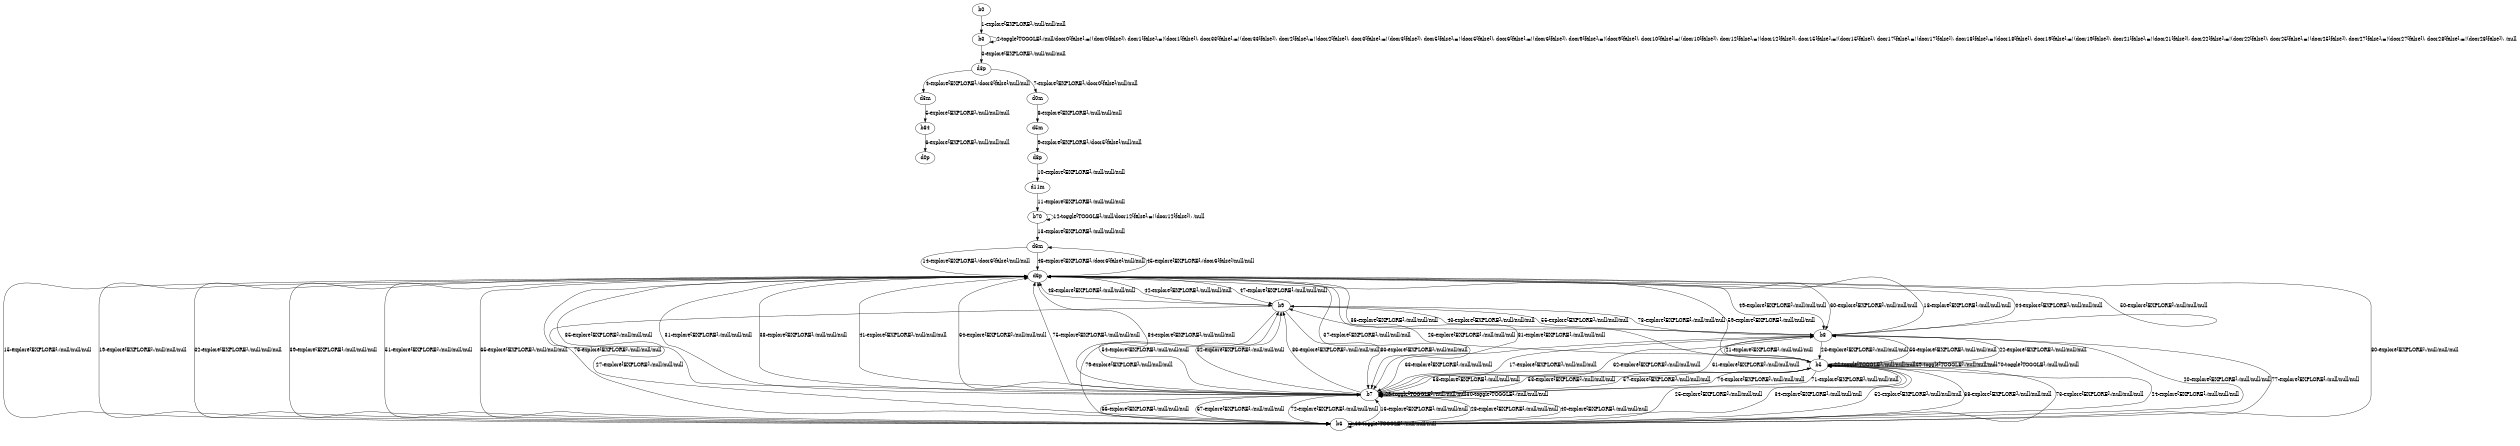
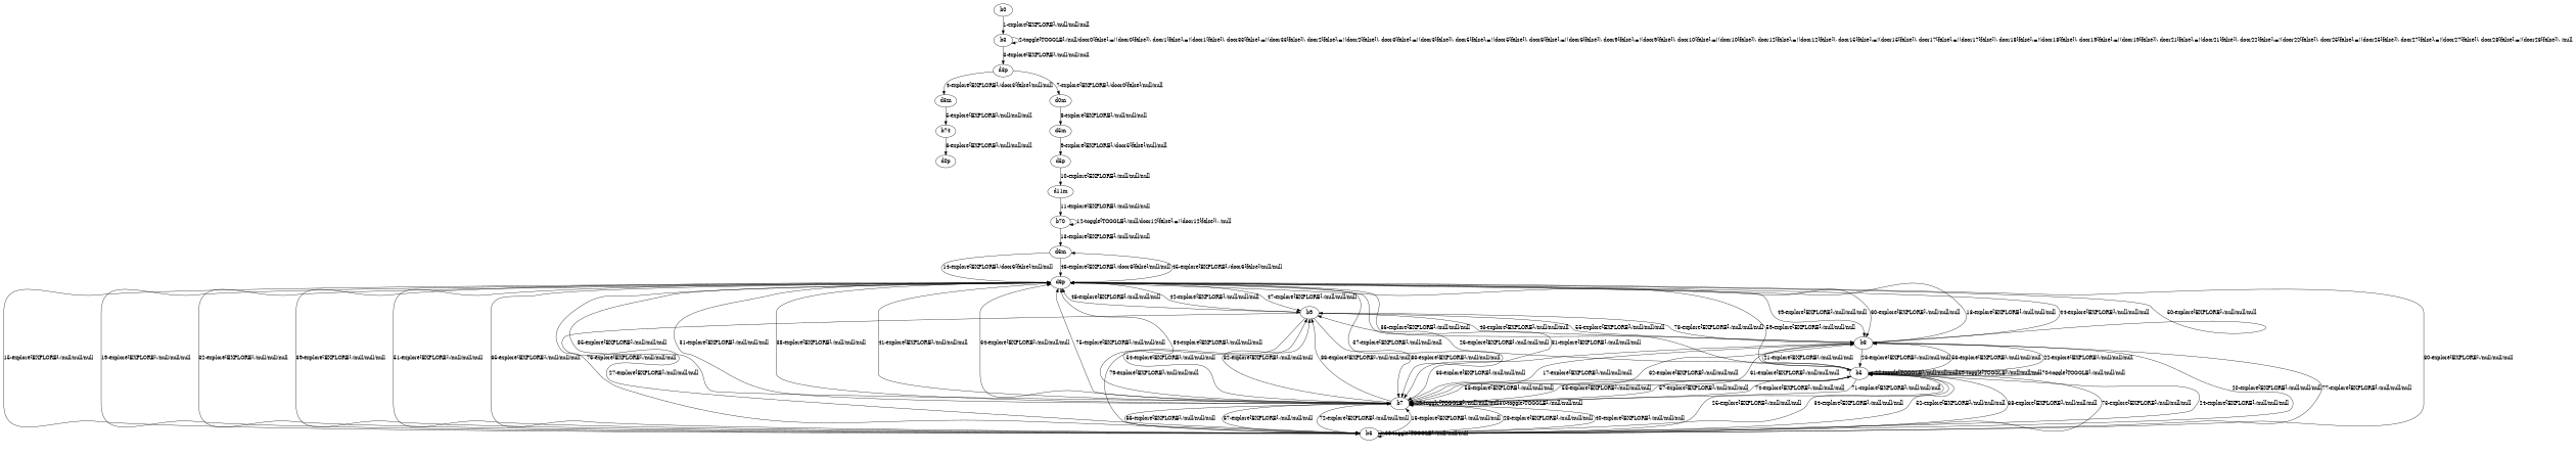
  digraph {
    n1 [label=b3]
    b0
    d3p
    d3m
    d0m
-   b74 [label=b84]
+   b74
    d0p
    d5m
-   d5p [label=d8p]
+   d5p
    d11m
    b70
    d6m
    d6p
    b6
    b7
    b8
    b9
    b5
    n1 -> n1 [label="2-toggle[TOGGLE];/null/door0[false]:=!(door0[false]); door1[false]:=!(door1[false]); door33[false]:=!(door33[false]); door2[false]:=!(door2[false]); door3[false]:=!(door3[false]); door5[false]:=!(door5[false]); door6[false]:=!(door6[false]); door9[false]:=!(door9[false]); door10[false]:=!(door10[false]); door12[false]:=!(door12[false]); door15[false]:=!(door15[false]); door17[false]:=!(door17[false]); door18[false]:=!(door18[false]); door19[false]:=!(door19[false]); door21[false]:=!(door21[false]); door22[false]:=!(door22[false]); door25[false]:=!(door25[false]); door27[false]:=!(door27[false]); door28[false]:=!(door28[false]); /null"]
    n1 -> d3p [label="3-explore[EXPLORE];/null/null/null"]
    b0 -> n1 [label="1-explore[EXPLORE];/null/null/null"]
    d3p -> d3m [label="4-explore[EXPLORE];/door3[false]/null/null"]
    d3p -> d0m [label="7-explore[EXPLORE];/door0[false]/null/null"]
    d3m -> b74 [label="5-explore[EXPLORE];/null/null/null"]
    d0m -> d5m [label="8-explore[EXPLORE];/null/null/null"]
    b74 -> d0p [label="6-explore[EXPLORE];/null/null/null"]
    d5m -> d5p [label="9-explore[EXPLORE];/door5[false]/null/null"]
    d5p -> d11m [label="10-explore[EXPLORE];/null/null/null"]
    d11m -> b70 [label="11-explore[EXPLORE];/null/null/null"]
    b70 -> b70 [label="12-toggle[TOGGLE];/null/door12[false]:=!(door12[false]); /null"]
    b70 -> d6m [label="13-explore[EXPLORE];/null/null/null"]
    d6m -> d6p [label="14-explore[EXPLORE];/door6[false]/null/null"]
    d6m -> d6p [label="46-explore[EXPLORE];/door6[false]/null/null"]
    d6p -> d6m [label="45-explore[EXPLORE];/door6[false]/null/null"]
    d6p -> b6 [label="15-explore[EXPLORE];/null/null/null"]
    d6p -> b6 [label="19-explore[EXPLORE];/null/null/null"]
    d6p -> b6 [label="32-explore[EXPLORE];/null/null/null"]
    d6p -> b6 [label="39-explore[EXPLORE];/null/null/null"]
    d6p -> b6 [label="51-explore[EXPLORE];/null/null/null"]
    d6p -> b6 [label="65-explore[EXPLORE];/null/null/null"]
    d6p -> b6 [label="76-explore[EXPLORE];/null/null/null"]
    d6p -> b7 [label="37-explore[EXPLORE];/null/null/null"]
    d6p -> b7 [label="81-explore[EXPLORE];/null/null/null"]
    d6p -> b7 [label="85-explore[EXPLORE];/null/null/null"]
    d6p -> b8 [label="49-explore[EXPLORE];/null/null/null"]
    d6p -> b8 [label="60-explore[EXPLORE];/null/null/null"]
    d6p -> b9 [label="42-explore[EXPLORE];/null/null/null"]
    d6p -> b9 [label="47-explore[EXPLORE];/null/null/null"]
    b6 -> d6p [label="80-explore[EXPLORE];/null/null/null"]
    b6 -> b6 [label="33-toggle[TOGGLE];/null/null/null"]
    b6 -> b7 [label="16-explore[EXPLORE];/null/null/null"]
    b6 -> b7 [label="28-explore[EXPLORE];/null/null/null"]
    b6 -> b7 [label="40-explore[EXPLORE];/null/null/null"]
    b6 -> b7 [label="66-explore[EXPLORE];/null/null/null"]
    b6 -> b8 [label="20-explore[EXPLORE];/null/null/null"]
    b6 -> b8 [label="77-explore[EXPLORE];/null/null/null"]
    b6 -> b5 [label="25-explore[EXPLORE];/null/null/null"]
    b6 -> b5 [label="34-explore[EXPLORE];/null/null/null"]
    b6 -> b5 [label="52-explore[EXPLORE];/null/null/null"]
    b6 -> b5 [label="68-explore[EXPLORE];/null/null/null"]
    b6 -> b5 [label="73-explore[EXPLORE];/null/null/null"]
    b7 -> d6p [label="31-explore[EXPLORE];/null/null/null"]
    b7 -> d6p [label="38-explore[EXPLORE];/null/null/null"]
    b7 -> d6p [label="41-explore[EXPLORE];/null/null/null"]
    b7 -> d6p [label="64-explore[EXPLORE];/null/null/null"]
    b7 -> d6p [label="75-explore[EXPLORE];/null/null/null"]
    b7 -> d6p [label="84-explore[EXPLORE];/null/null/null"]
    b7 -> b6 [label="67-explore[EXPLORE];/null/null/null"]
    b7 -> b6 [label="72-explore[EXPLORE];/null/null/null"]
    b7 -> b7 [label="29-toggle[TOGGLE];/null/null/null"]
    b7 -> b7 [label="30-toggle[TOGGLE];/null/null/null"]
    b7 -> b8 [label="17-explore[EXPLORE];/null/null/null"]
    b7 -> b8 [label="62-explore[EXPLORE];/null/null/null"]
    b7 -> b9 [label="54-explore[EXPLORE];/null/null/null"]
    b7 -> b9 [label="82-explore[EXPLORE];/null/null/null"]
    b7 -> b9 [label="86-explore[EXPLORE];/null/null/null"]
    b7 -> b5 [label="58-explore[EXPLORE];/null/null/null"]
    b8 -> d6p [label="18-explore[EXPLORE];/null/null/null"]
    b8 -> d6p [label="44-explore[EXPLORE];/null/null/null"]
    b8 -> d6p [label="50-explore[EXPLORE];/null/null/null"]
    b8 -> b7 [label="61-explore[EXPLORE];/null/null/null"]
    b8 -> b7 [label="63-explore[EXPLORE];/null/null/null"]
    b8 -> b9 [label="78-explore[EXPLORE];/null/null/null"]
    b8 -> b5 [label="21-explore[EXPLORE];/null/null/null"]
    b8 -> b5 [label="23-explore[EXPLORE];/null/null/null"]
    b8 -> b5 [label="56-explore[EXPLORE];/null/null/null"]
    b9 -> d6p [label="48-explore[EXPLORE];/null/null/null"]
    b9 -> b6 [label="27-explore[EXPLORE];/null/null/null"]
    b9 -> b6 [label="79-explore[EXPLORE];/null/null/null"]
    b9 -> b7 [label="83-explore[EXPLORE];/null/null/null"]
    b9 -> b8 [label="43-explore[EXPLORE];/null/null/null"]
    b9 -> b8 [label="55-explore[EXPLORE];/null/null/null"]
    b5 -> d6p [label="36-explore[EXPLORE];/null/null/null"]
    b5 -> d6p [label="59-explore[EXPLORE];/null/null/null"]
    b5 -> b6 [label="24-explore[EXPLORE];/null/null/null"]
    b5 -> b7 [label="53-explore[EXPLORE];/null/null/null"]
    b5 -> b7 [label="57-explore[EXPLORE];/null/null/null"]
    b5 -> b7 [label="71-explore[EXPLORE];/null/null/null"]
    b5 -> b7 [label="74-explore[EXPLORE];/null/null/null"]
    b5 -> b8 [label="22-explore[EXPLORE];/null/null/null"]
    b5 -> b9 [label="26-explore[EXPLORE];/null/null/null"]
    b5 -> b5 [label="35-toggle[TOGGLE];/null/null/null"]
    b5 -> b5 [label="69-toggle[TOGGLE];/null/null/null"]
    b5 -> b5 [label="70-toggle[TOGGLE];/null/null/null"]
  }
